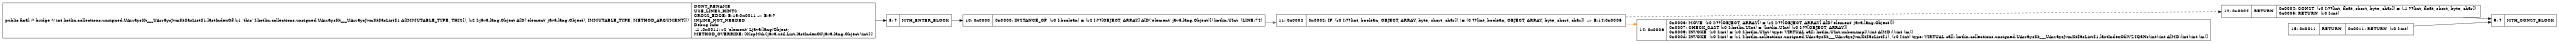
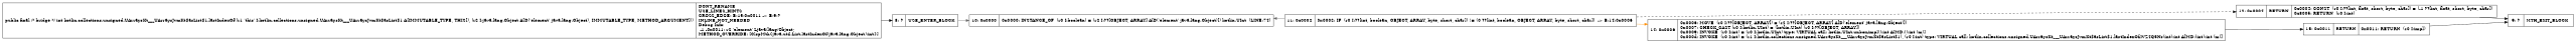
  digraph {
    rankdir=LR
    node [shape=record]
    edge [color=black]
-   n1 [label="{8\:\ ?|MTH_ENTER_BLOCK\l}"]
+   n1 [label="{8\:\ ?|USE_ENTER_BLOCK\l}"]
    n2 [label="{10\:\ 0x0000|0x0000: INSTANCE_OF  (r0 I:boolean) = (r2 I:??[OBJECT, ARRAY] A[D('element' java.lang.Object)]) kotlin.UInt  (LINE:74)\l}"]
    n3 [label="{11\:\ 0x0002|0x0002: IF  (r0 I:??[int, boolean, OBJECT, ARRAY, byte, short, char]) != (0 ??[int, boolean, OBJECT, ARRAY, byte, short, char])  \-\> B:14:0x0006 \l}"]
-   n4 [label="{12\:\ 0x0004|RETURN\l|0x0004: CONST  (r0 I:??[int, float, short, byte, char]) = (\-1 ??[int, float, short, byte, char]) \l0x0005: RETURN  (r0 I:int) \l}"]
+   n4 [label="{12\:\ 0x0004|RETURN\l|0x0004: CONST  (r0 I:??[int, float, short, byte, char]) = (\-1 ??[int, float, short, byte, char]) \l0x8005: RETURN  (r0 I:int) \l}"]
    n5 [label="{14\:\ 0x0006|0x0006: MOVE  (r0 I:??[OBJECT, ARRAY]) = (r2 I:??[OBJECT, ARRAY] A[D('element' java.lang.Object)]) \l0x0007: CHECK_CAST (r0 I:kotlin.UInt) = (kotlin.UInt) (r0 I:??[OBJECT, ARRAY]) \l0x0009: INVOKE  (r0 I:int) = (r0 I:kotlin.UInt) type: VIRTUAL call: kotlin.UInt.unbox\-impl():int A[MD:():int (m)]\l0x000d: INVOKE  (r0 I:int) = (r1 I:kotlin.collections.unsigned.UArraysKt___UArraysJvmKt$asList$1), (r0 I:int) type: VIRTUAL call: kotlin.collections.unsigned.UArraysKt___UArraysJvmKt$asList$1.lastIndexOf\-WZ4Q5Ns(int):int A[MD:(int):int (m)]\l}"]
-   n6 [label="{9\:\ ?|MTH_CONST_BLOCK\l}"]
-   n7 [label="{15\:\ 0x0011|RETURN\l|0x0011: RETURN  (r0 I:int) \l}"]
+   n6 [label="{9\:\ ?|MTH_EXIT_BLOCK\l}"]
+   n7 [label="{15\:\ 0x0011|RETURN\l|0x0011: RETURN  (r0 I:impl) \l}"]
    n8 [label="{public final \/* bridge *\/ int kotlin.collections.unsigned.UArraysKt___UArraysJvmKt$asList$1.lastIndexOf((r1 'this' I:kotlin.collections.unsigned.UArraysKt___UArraysJvmKt$asList$1 A[IMMUTABLE_TYPE, THIS]), (r2 I:java.lang.Object A[D('element' java.lang.Object), IMMUTABLE_TYPE, METHOD_ARGUMENT]))  | DONT_RENAME\lUSE_LINES_HINTS\lCROSS_EDGE: B:15:0x0011 \-\> B:9:?\lINLINE_NOT_NEEDED\lDebug Info:\l  \-1 \-0x0011: r2 'element' Ljava\/lang\/Object;\lMETHOD_OVERRIDE: [ClspMth\{java.util.List.lastIndexOf(java.lang.Object):int\}]\l}"]
-   n1 -> n2
-   n2 -> n3 [color=gray40]
+   n1 -> n2 [color=gray40]
+   n3 -> n2 [color=gray40]
    n3 -> n4 [style=dashed]
    n3 -> n5 [color=darkorange]
    n4 -> n6
+   n5 -> n7
    n7 -> n6
    n8 -> n1
  }
